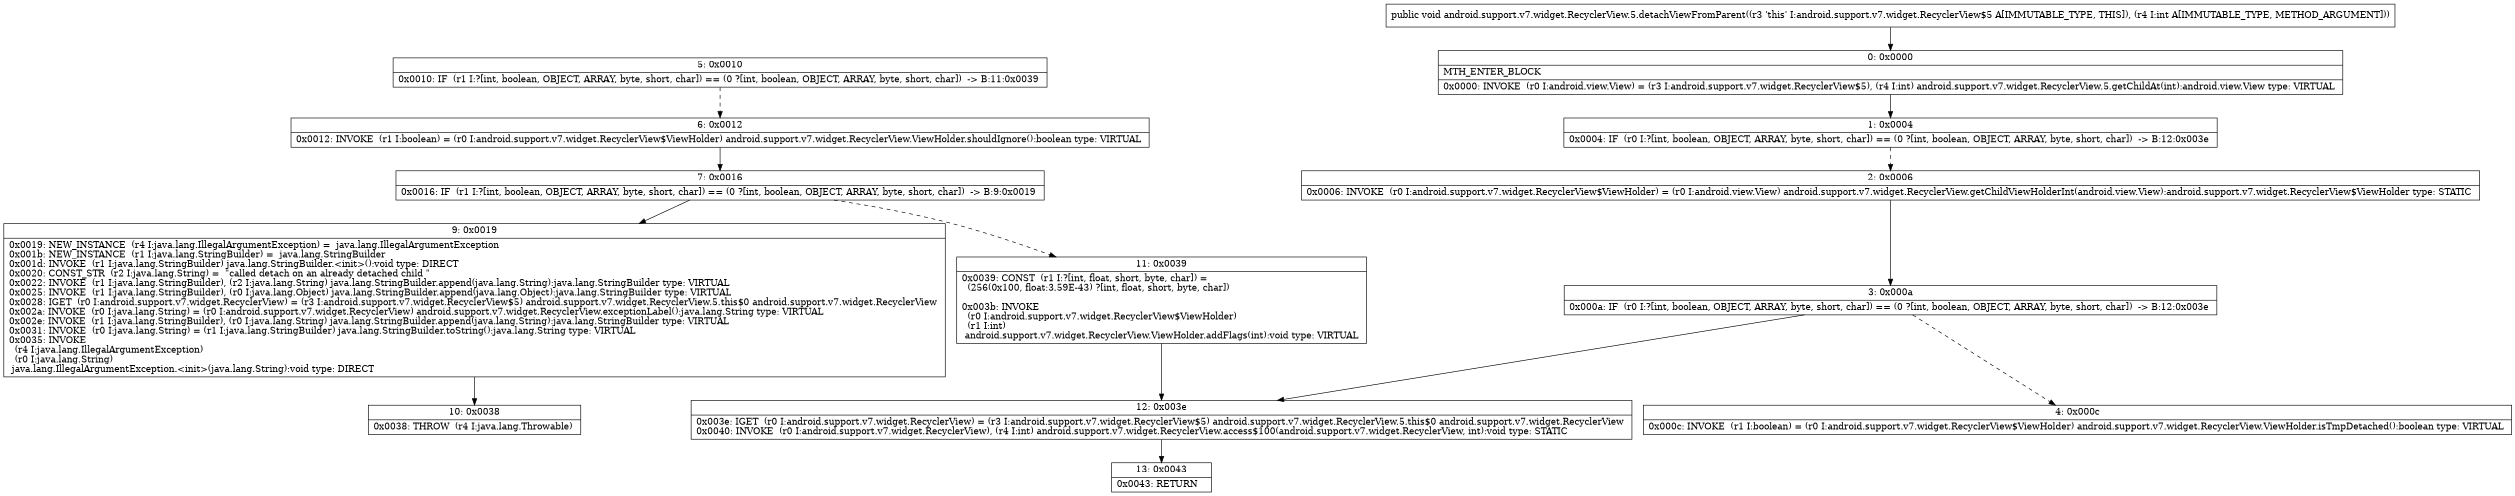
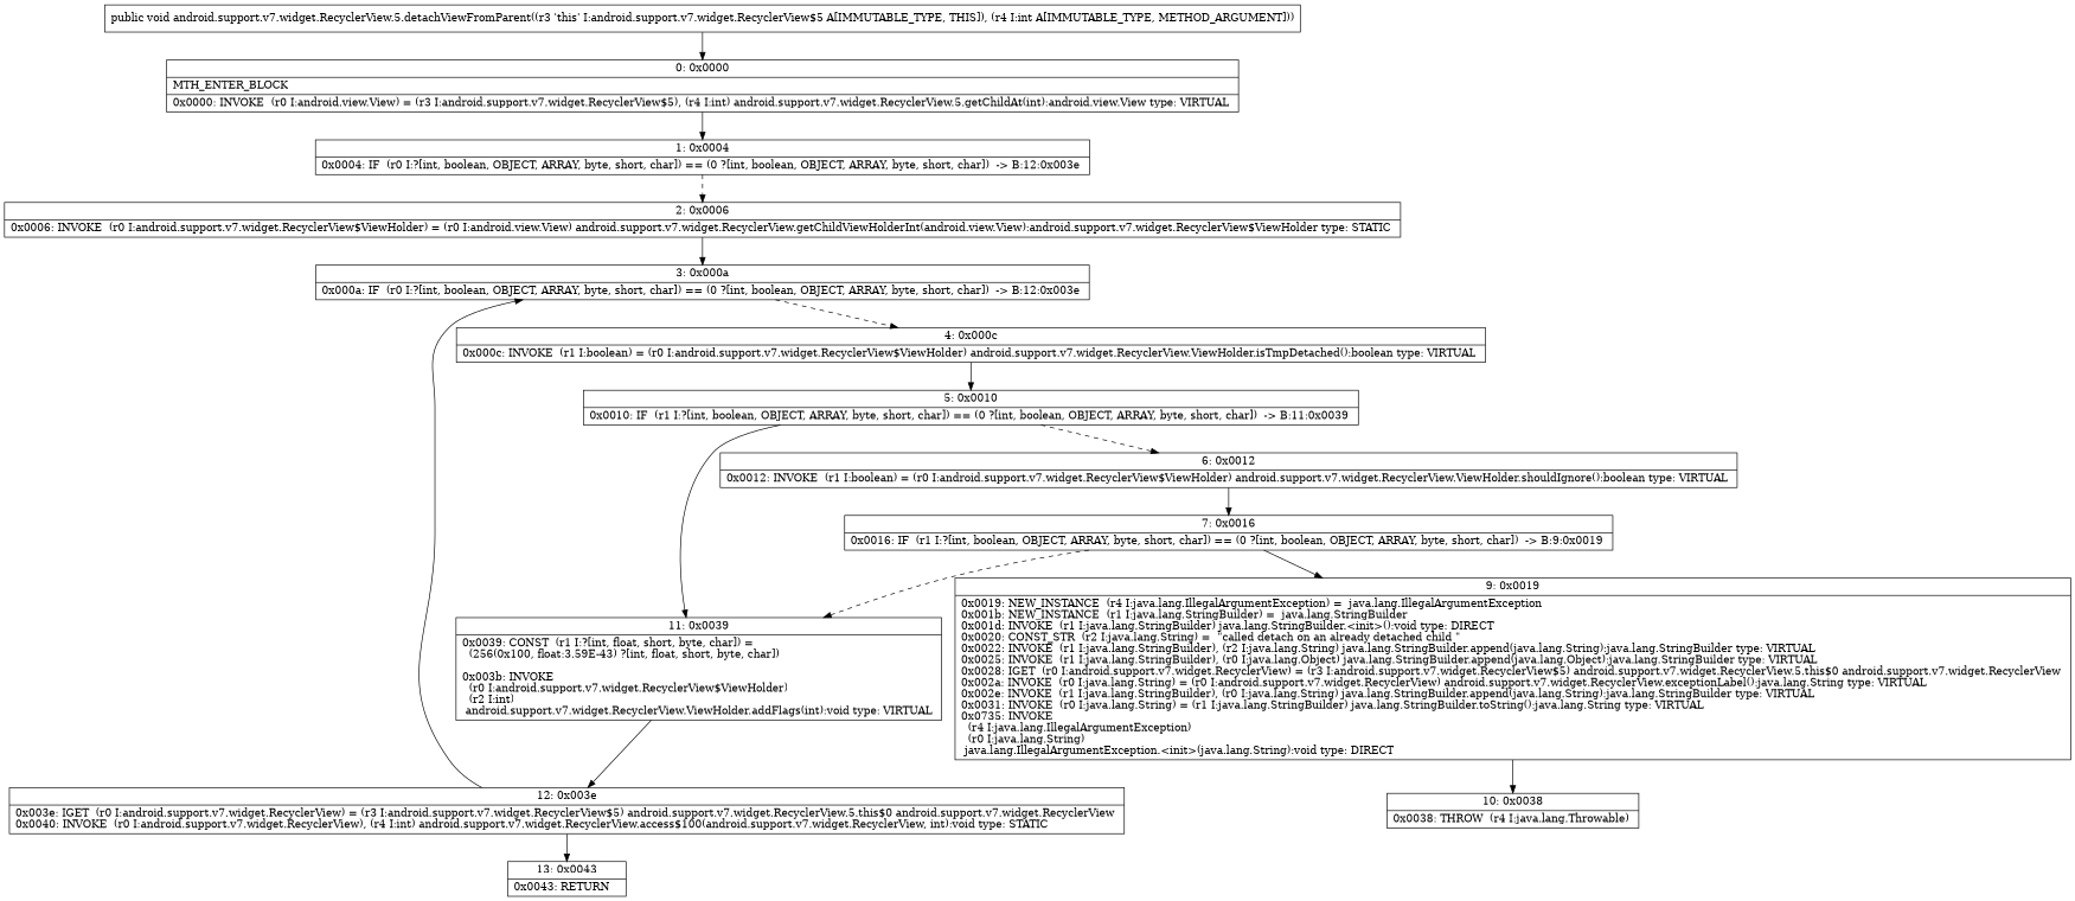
  digraph {
    node [shape=record]
    n1 [label="{0\:\ 0x0000|MTH_ENTER_BLOCK\l|0x0000: INVOKE  (r0 I:android.view.View) = (r3 I:android.support.v7.widget.RecyclerView$5), (r4 I:int) android.support.v7.widget.RecyclerView.5.getChildAt(int):android.view.View type: VIRTUAL \l}"]
    n2 [label="{1\:\ 0x0004|0x0004: IF  (r0 I:?[int, boolean, OBJECT, ARRAY, byte, short, char]) == (0 ?[int, boolean, OBJECT, ARRAY, byte, short, char])  \-\> B:12:0x003e \l}"]
    n3 [label="{2\:\ 0x0006|0x0006: INVOKE  (r0 I:android.support.v7.widget.RecyclerView$ViewHolder) = (r0 I:android.view.View) android.support.v7.widget.RecyclerView.getChildViewHolderInt(android.view.View):android.support.v7.widget.RecyclerView$ViewHolder type: STATIC \l}"]
    n4 [label="{3\:\ 0x000a|0x000a: IF  (r0 I:?[int, boolean, OBJECT, ARRAY, byte, short, char]) == (0 ?[int, boolean, OBJECT, ARRAY, byte, short, char])  \-\> B:12:0x003e \l}"]
    n5 [label="{12\:\ 0x003e|0x003e: IGET  (r0 I:android.support.v7.widget.RecyclerView) = (r3 I:android.support.v7.widget.RecyclerView$5) android.support.v7.widget.RecyclerView.5.this$0 android.support.v7.widget.RecyclerView \l0x0040: INVOKE  (r0 I:android.support.v7.widget.RecyclerView), (r4 I:int) android.support.v7.widget.RecyclerView.access$100(android.support.v7.widget.RecyclerView, int):void type: STATIC \l}"]
    n6 [label="{13\:\ 0x0043|0x0043: RETURN   \l}"]
    n7 [label="{4\:\ 0x000c|0x000c: INVOKE  (r1 I:boolean) = (r0 I:android.support.v7.widget.RecyclerView$ViewHolder) android.support.v7.widget.RecyclerView.ViewHolder.isTmpDetached():boolean type: VIRTUAL \l}"]
    n8 [label="{5\:\ 0x0010|0x0010: IF  (r1 I:?[int, boolean, OBJECT, ARRAY, byte, short, char]) == (0 ?[int, boolean, OBJECT, ARRAY, byte, short, char])  \-\> B:11:0x0039 \l}"]
    n9 [label="{6\:\ 0x0012|0x0012: INVOKE  (r1 I:boolean) = (r0 I:android.support.v7.widget.RecyclerView$ViewHolder) android.support.v7.widget.RecyclerView.ViewHolder.shouldIgnore():boolean type: VIRTUAL \l}"]
-   n10 [label="{11\:\ 0x0039|0x0039: CONST  (r1 I:?[int, float, short, byte, char]) = \l  (256(0x100, float:3.59E\-43) ?[int, float, short, byte, char])\l \l0x003b: INVOKE  \l  (r0 I:android.support.v7.widget.RecyclerView$ViewHolder)\l  (r1 I:int)\l android.support.v7.widget.RecyclerView.ViewHolder.addFlags(int):void type: VIRTUAL \l}"]
+   n10 [label="{11\:\ 0x0039|0x0039: CONST  (r1 I:?[int, float, short, byte, char]) = \l  (256(0x100, float:3.59E\-43) ?[int, float, short, byte, char])\l \l0x003b: INVOKE  \l  (r0 I:android.support.v7.widget.RecyclerView$ViewHolder)\l  (r2 I:int)\l android.support.v7.widget.RecyclerView.ViewHolder.addFlags(int):void type: VIRTUAL \l}"]
    n11 [label="{7\:\ 0x0016|0x0016: IF  (r1 I:?[int, boolean, OBJECT, ARRAY, byte, short, char]) == (0 ?[int, boolean, OBJECT, ARRAY, byte, short, char])  \-\> B:9:0x0019 \l}"]
-   n12 [label="{9\:\ 0x0019|0x0019: NEW_INSTANCE  (r4 I:java.lang.IllegalArgumentException) =  java.lang.IllegalArgumentException \l0x001b: NEW_INSTANCE  (r1 I:java.lang.StringBuilder) =  java.lang.StringBuilder \l0x001d: INVOKE  (r1 I:java.lang.StringBuilder) java.lang.StringBuilder.\<init\>():void type: DIRECT \l0x0020: CONST_STR  (r2 I:java.lang.String) =  \"called detach on an already detached child \" \l0x0022: INVOKE  (r1 I:java.lang.StringBuilder), (r2 I:java.lang.String) java.lang.StringBuilder.append(java.lang.String):java.lang.StringBuilder type: VIRTUAL \l0x0025: INVOKE  (r1 I:java.lang.StringBuilder), (r0 I:java.lang.Object) java.lang.StringBuilder.append(java.lang.Object):java.lang.StringBuilder type: VIRTUAL \l0x0028: IGET  (r0 I:android.support.v7.widget.RecyclerView) = (r3 I:android.support.v7.widget.RecyclerView$5) android.support.v7.widget.RecyclerView.5.this$0 android.support.v7.widget.RecyclerView \l0x002a: INVOKE  (r0 I:java.lang.String) = (r0 I:android.support.v7.widget.RecyclerView) android.support.v7.widget.RecyclerView.exceptionLabel():java.lang.String type: VIRTUAL \l0x002e: INVOKE  (r1 I:java.lang.StringBuilder), (r0 I:java.lang.String) java.lang.StringBuilder.append(java.lang.String):java.lang.StringBuilder type: VIRTUAL \l0x0031: INVOKE  (r0 I:java.lang.String) = (r1 I:java.lang.StringBuilder) java.lang.StringBuilder.toString():java.lang.String type: VIRTUAL \l0x0035: INVOKE  \l  (r4 I:java.lang.IllegalArgumentException)\l  (r0 I:java.lang.String)\l java.lang.IllegalArgumentException.\<init\>(java.lang.String):void type: DIRECT \l}"]
+   n12 [label="{9\:\ 0x0019|0x0019: NEW_INSTANCE  (r4 I:java.lang.IllegalArgumentException) =  java.lang.IllegalArgumentException \l0x001b: NEW_INSTANCE  (r1 I:java.lang.StringBuilder) =  java.lang.StringBuilder \l0x001d: INVOKE  (r1 I:java.lang.StringBuilder) java.lang.StringBuilder.\<init\>():void type: DIRECT \l0x0020: CONST_STR  (r2 I:java.lang.String) =  \"called detach on an already detached child \" \l0x0022: INVOKE  (r1 I:java.lang.StringBuilder), (r2 I:java.lang.String) java.lang.StringBuilder.append(java.lang.String):java.lang.StringBuilder type: VIRTUAL \l0x0025: INVOKE  (r1 I:java.lang.StringBuilder), (r0 I:java.lang.Object) java.lang.StringBuilder.append(java.lang.Object):java.lang.StringBuilder type: VIRTUAL \l0x0028: IGET  (r0 I:android.support.v7.widget.RecyclerView) = (r3 I:android.support.v7.widget.RecyclerView$5) android.support.v7.widget.RecyclerView.5.this$0 android.support.v7.widget.RecyclerView \l0x002a: INVOKE  (r0 I:java.lang.String) = (r0 I:android.support.v7.widget.RecyclerView) android.support.v7.widget.RecyclerView.exceptionLabel():java.lang.String type: VIRTUAL \l0x002e: INVOKE  (r1 I:java.lang.StringBuilder), (r0 I:java.lang.String) java.lang.StringBuilder.append(java.lang.String):java.lang.StringBuilder type: VIRTUAL \l0x0031: INVOKE  (r0 I:java.lang.String) = (r1 I:java.lang.StringBuilder) java.lang.StringBuilder.toString():java.lang.String type: VIRTUAL \l0x0735: INVOKE  \l  (r4 I:java.lang.IllegalArgumentException)\l  (r0 I:java.lang.String)\l java.lang.IllegalArgumentException.\<init\>(java.lang.String):void type: DIRECT \l}"]
    n13 [label="{10\:\ 0x0038|0x0038: THROW  (r4 I:java.lang.Throwable) \l}"]
    n14 [label="{public void android.support.v7.widget.RecyclerView.5.detachViewFromParent((r3 'this' I:android.support.v7.widget.RecyclerView$5 A[IMMUTABLE_TYPE, THIS]), (r4 I:int A[IMMUTABLE_TYPE, METHOD_ARGUMENT])) }"]
    n1 -> n2
    n2 -> n3 [style=dashed]
    n3 -> n4
-   n4 -> n5
+   n5 -> n4
    n4 -> n7 [style=dashed]
    n5 -> n6
+   n7 -> n8
    n8 -> n9 [style=dashed]
+   n8 -> n10
    n9 -> n11
    n10 -> n5
    n11 -> n10 [style=dashed]
    n11 -> n12
    n12 -> n13
    n14 -> n1
  }
